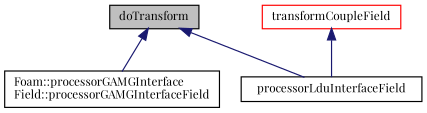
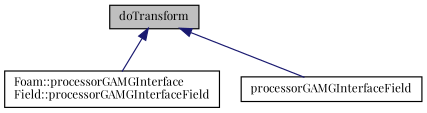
  digraph {
    fontname="Playfair Display"
    rankdir=TB
    node [color=black fontname="Playfair Display" fontsize=10 shape=record]
    edge [color=midnightblue dir=back fontname="Playfair Display" fontsize=10 labelfontname=FreeSans labelfontsize=10 style=solid]
    n1 [fillcolor=grey75 fontcolor=black height=0.2 label=doTransform style=filled width=0.4]
    n2 [height=0.2 label="Foam::processorGAMGInterface\lField::processorGAMGInterfaceField" width=0.4]
-   n3 [height=0.2 label=processorLduInterfaceField width=0.4]
-   n4 [color=red height=0.2 label=transformCoupleField width=0.4]
+   n3 [height=0.2 label=processorGAMGInterfaceField width=0.4]
    n1 -> n2
    n1 -> n3
-   n4 -> n3
  }
